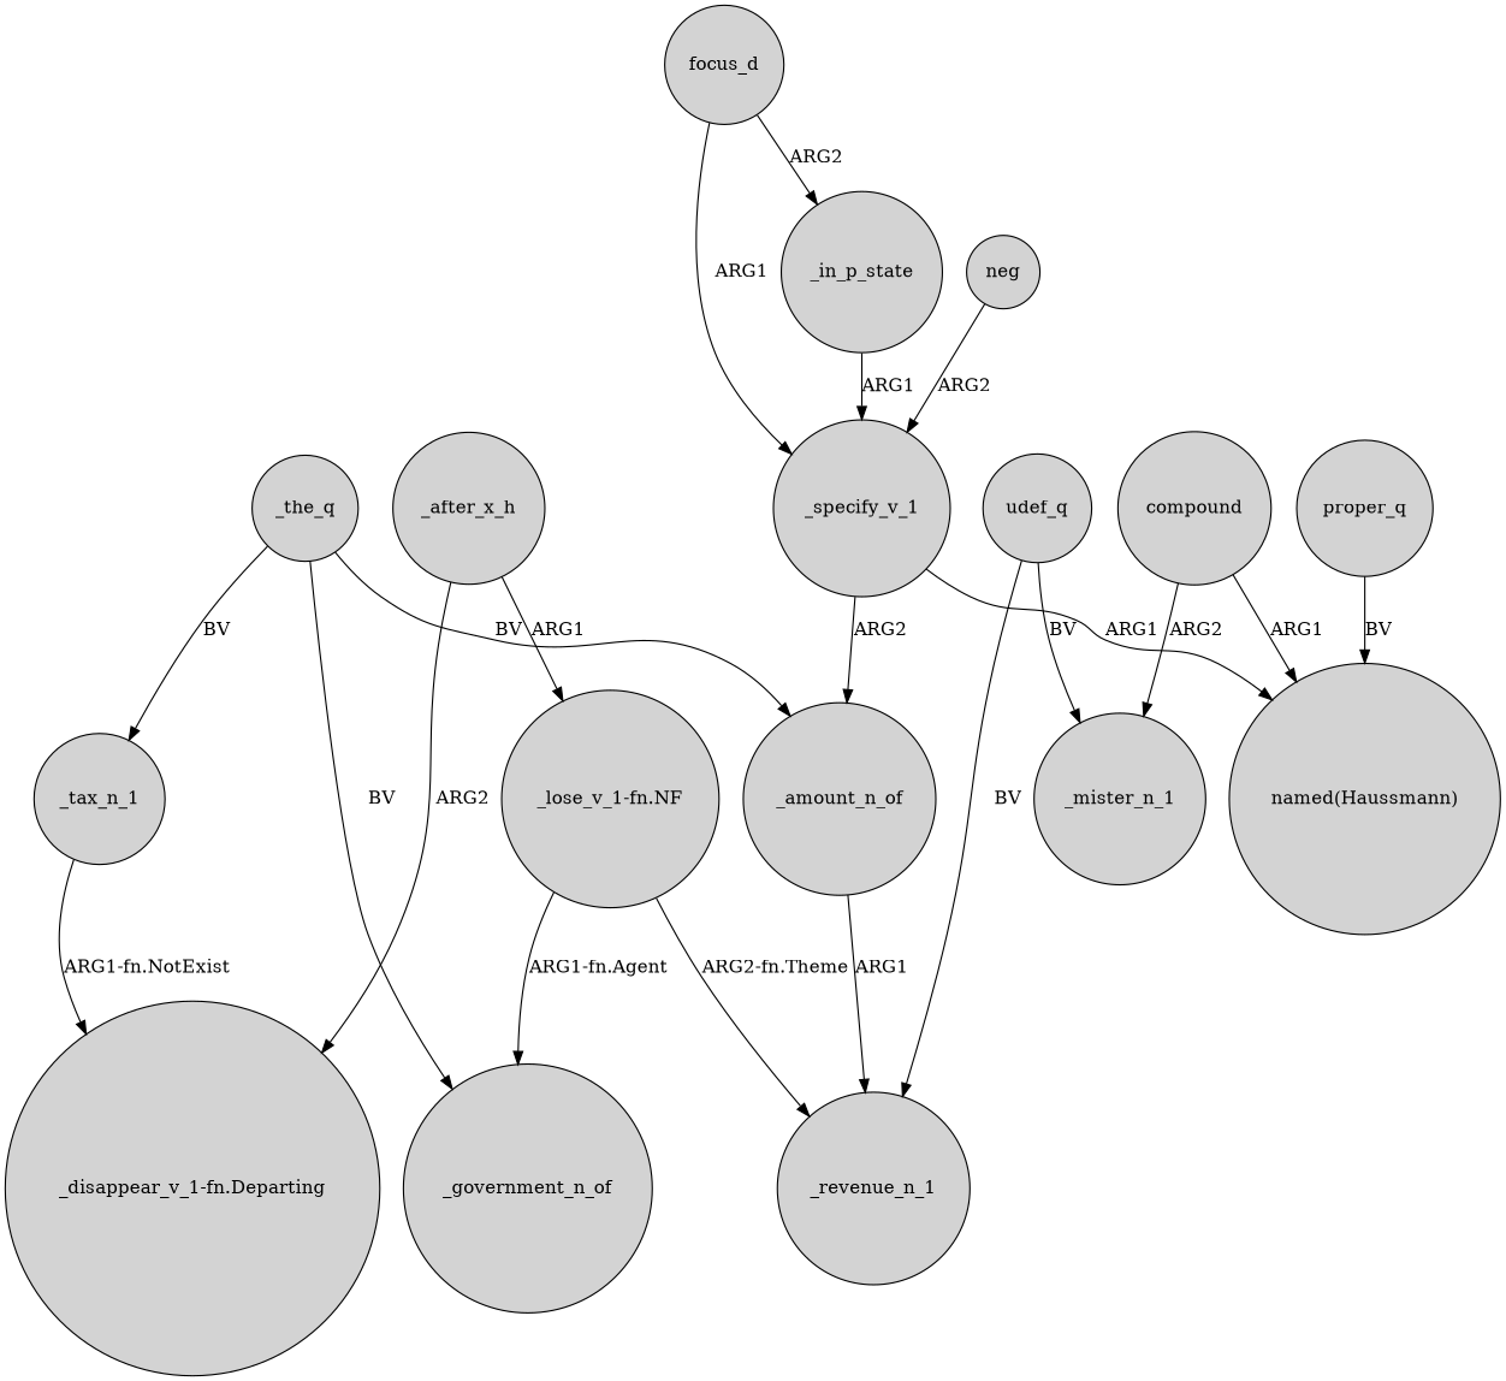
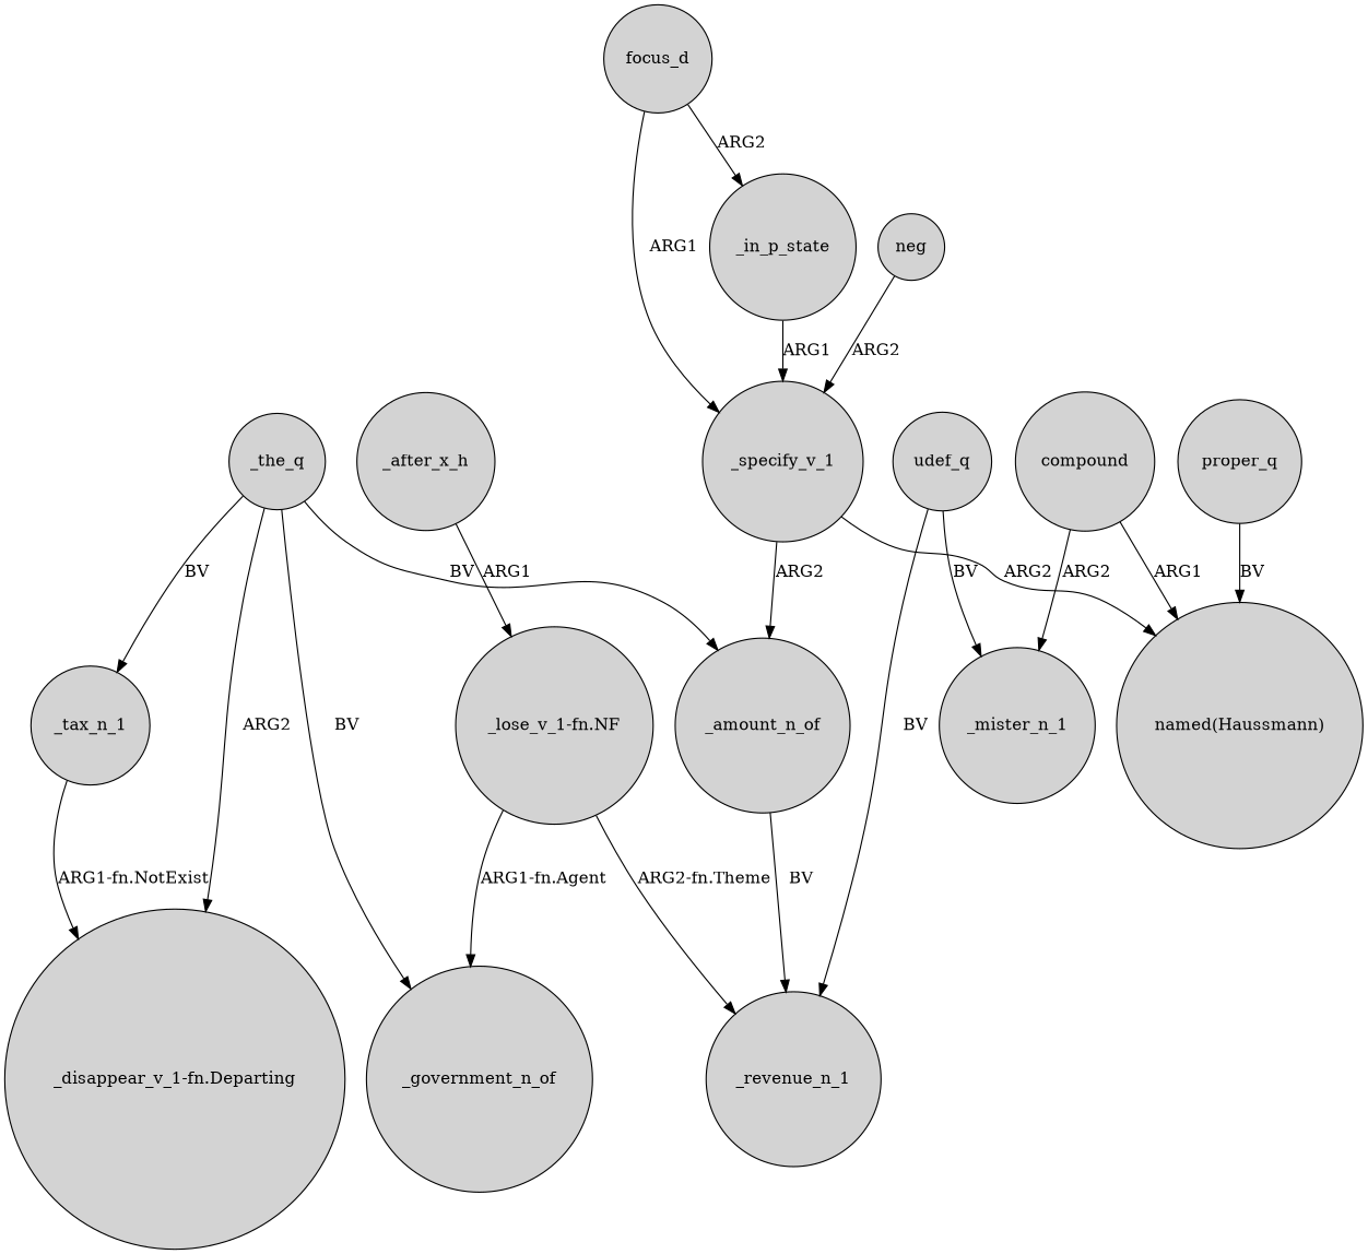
  digraph {
    node [shape=circle style=filled]
    _amount_n_of
    _revenue_n_1
    compound
    "named(Haussmann)"
    _mister_n_1
    _specify_v_1
    _the_q
    _government_n_of
    _tax_n_1
    "_disappear_v_1-fn.Departing"
    "_lose_v_1-fn.NF"
    focus_d
    _in_p_state
    udef_q
    _after_x_h
    neg
    proper_q
-   _amount_n_of -> _revenue_n_1 [label=ARG1]
+   _amount_n_of -> _revenue_n_1 [label=BV]
    compound -> "named(Haussmann)" [label=ARG1]
    compound -> _mister_n_1 [label=ARG2]
    _specify_v_1 -> _amount_n_of [label=ARG2]
-   _specify_v_1 -> "named(Haussmann)" [label=ARG1]
+   _specify_v_1 -> "named(Haussmann)" [label=ARG2]
    _the_q -> _amount_n_of [label=BV]
    _the_q -> _government_n_of [label=BV]
    _the_q -> _tax_n_1 [label=BV]
    _tax_n_1 -> "_disappear_v_1-fn.Departing" [label="ARG1-fn.NotExist"]
    "_lose_v_1-fn.NF" -> _revenue_n_1 [label="ARG2-fn.Theme"]
    "_lose_v_1-fn.NF" -> _government_n_of [label="ARG1-fn.Agent"]
    focus_d -> _specify_v_1 [label=ARG1]
    focus_d -> _in_p_state [label=ARG2]
    _in_p_state -> _specify_v_1 [label=ARG1]
    udef_q -> _revenue_n_1 [label=BV]
    udef_q -> _mister_n_1 [label=BV]
-   _after_x_h -> "_disappear_v_1-fn.Departing" [label=ARG2]
+   _the_q -> "_disappear_v_1-fn.Departing" [label=ARG2]
    _after_x_h -> "_lose_v_1-fn.NF" [label=ARG1]
    neg -> _specify_v_1 [label=ARG2]
    proper_q -> "named(Haussmann)" [label=BV]
  }
